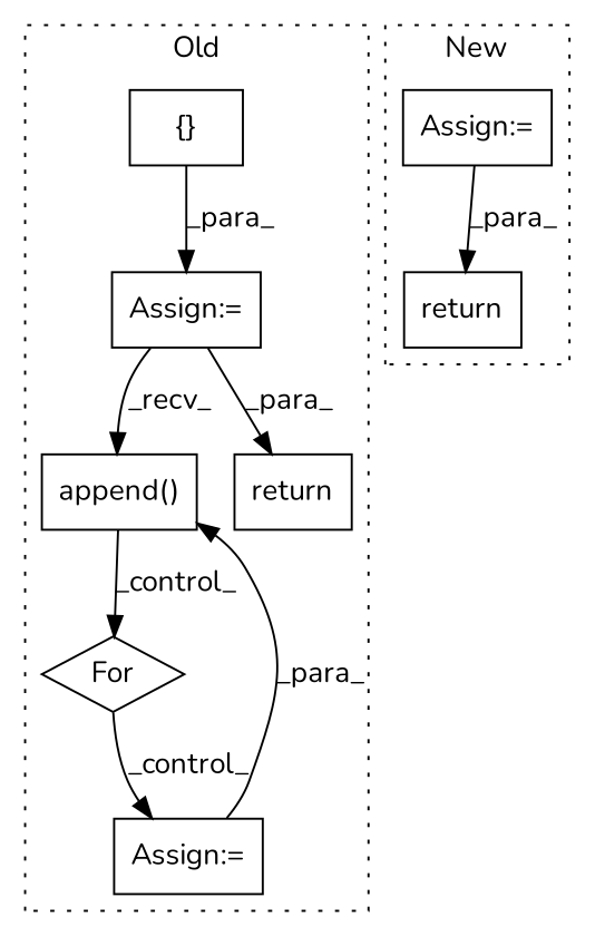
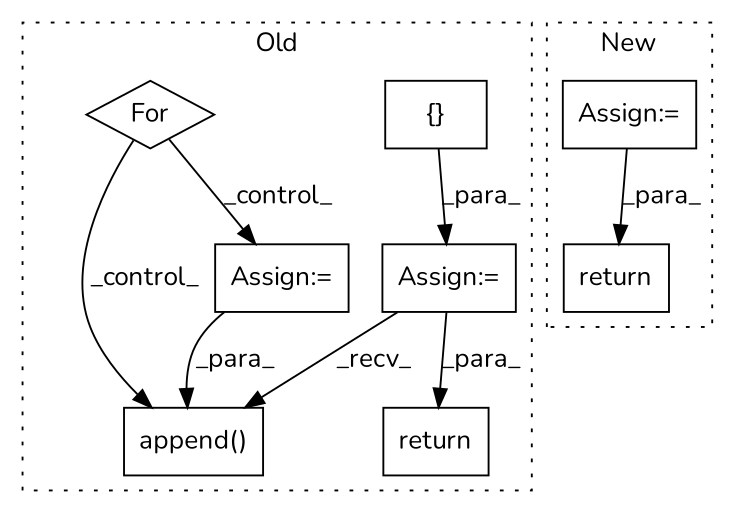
  digraph {
    fontname=Nunito
    node [a=68 l=3 shape=box fontname=Nunito]
    edge [fontname=Nunito]
    n1 [a=75 l="23,1" label="append()" s="3701,3729"]
    n2 [a=59 l="2,1" label="{}" s="3242,3242"]
    n3 [a=93 l=7 label=return s=3822]
    n4 [label="Assign:=" s=3239]
    n5 [label="Assign:=" s=3314]
    n6 [a=107 l="4,14" label=For s="3253,3280" shape=diamond]
    n7 [a=93 l=7 label=return s=3259]
    n8 [label="Assign:=" s=3145]
    subgraph cluster_1 {
      label=Old
      style=dotted
      n1
      n2
      n3
      n4
      n5
      n6
    }
    subgraph cluster_2 {
      label=New
      style=dotted
      n7
      n8
    }
    n2 -> n4 [label=_para_]
    n4 -> n1 [label=_recv_]
    n4 -> n3 [label=_para_]
    n5 -> n1 [label=_para_]
-   n1 -> n6 [label=_control_]
+   n6 -> n1 [label=_control_]
    n6 -> n5 [label=_control_]
    n8 -> n7 [label=_para_]
  }
